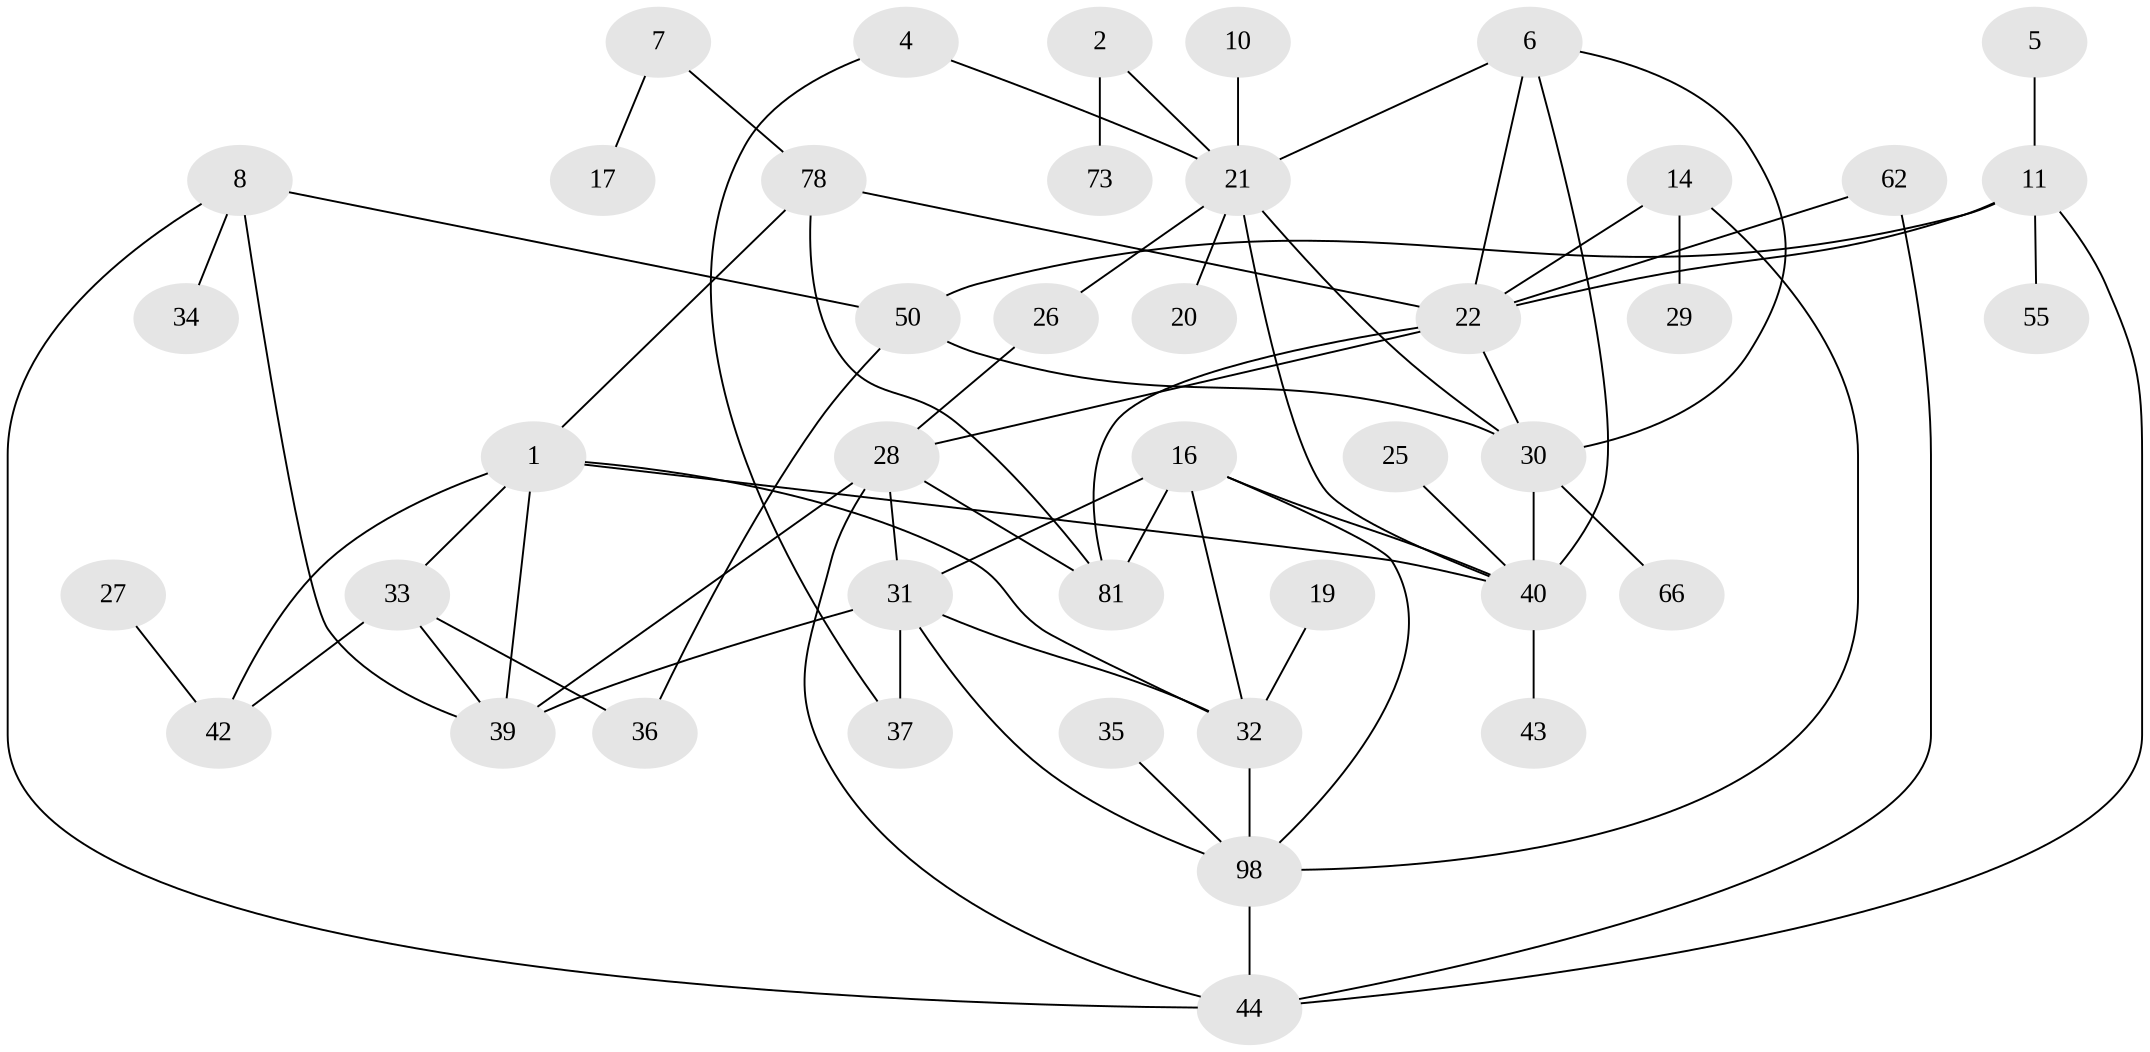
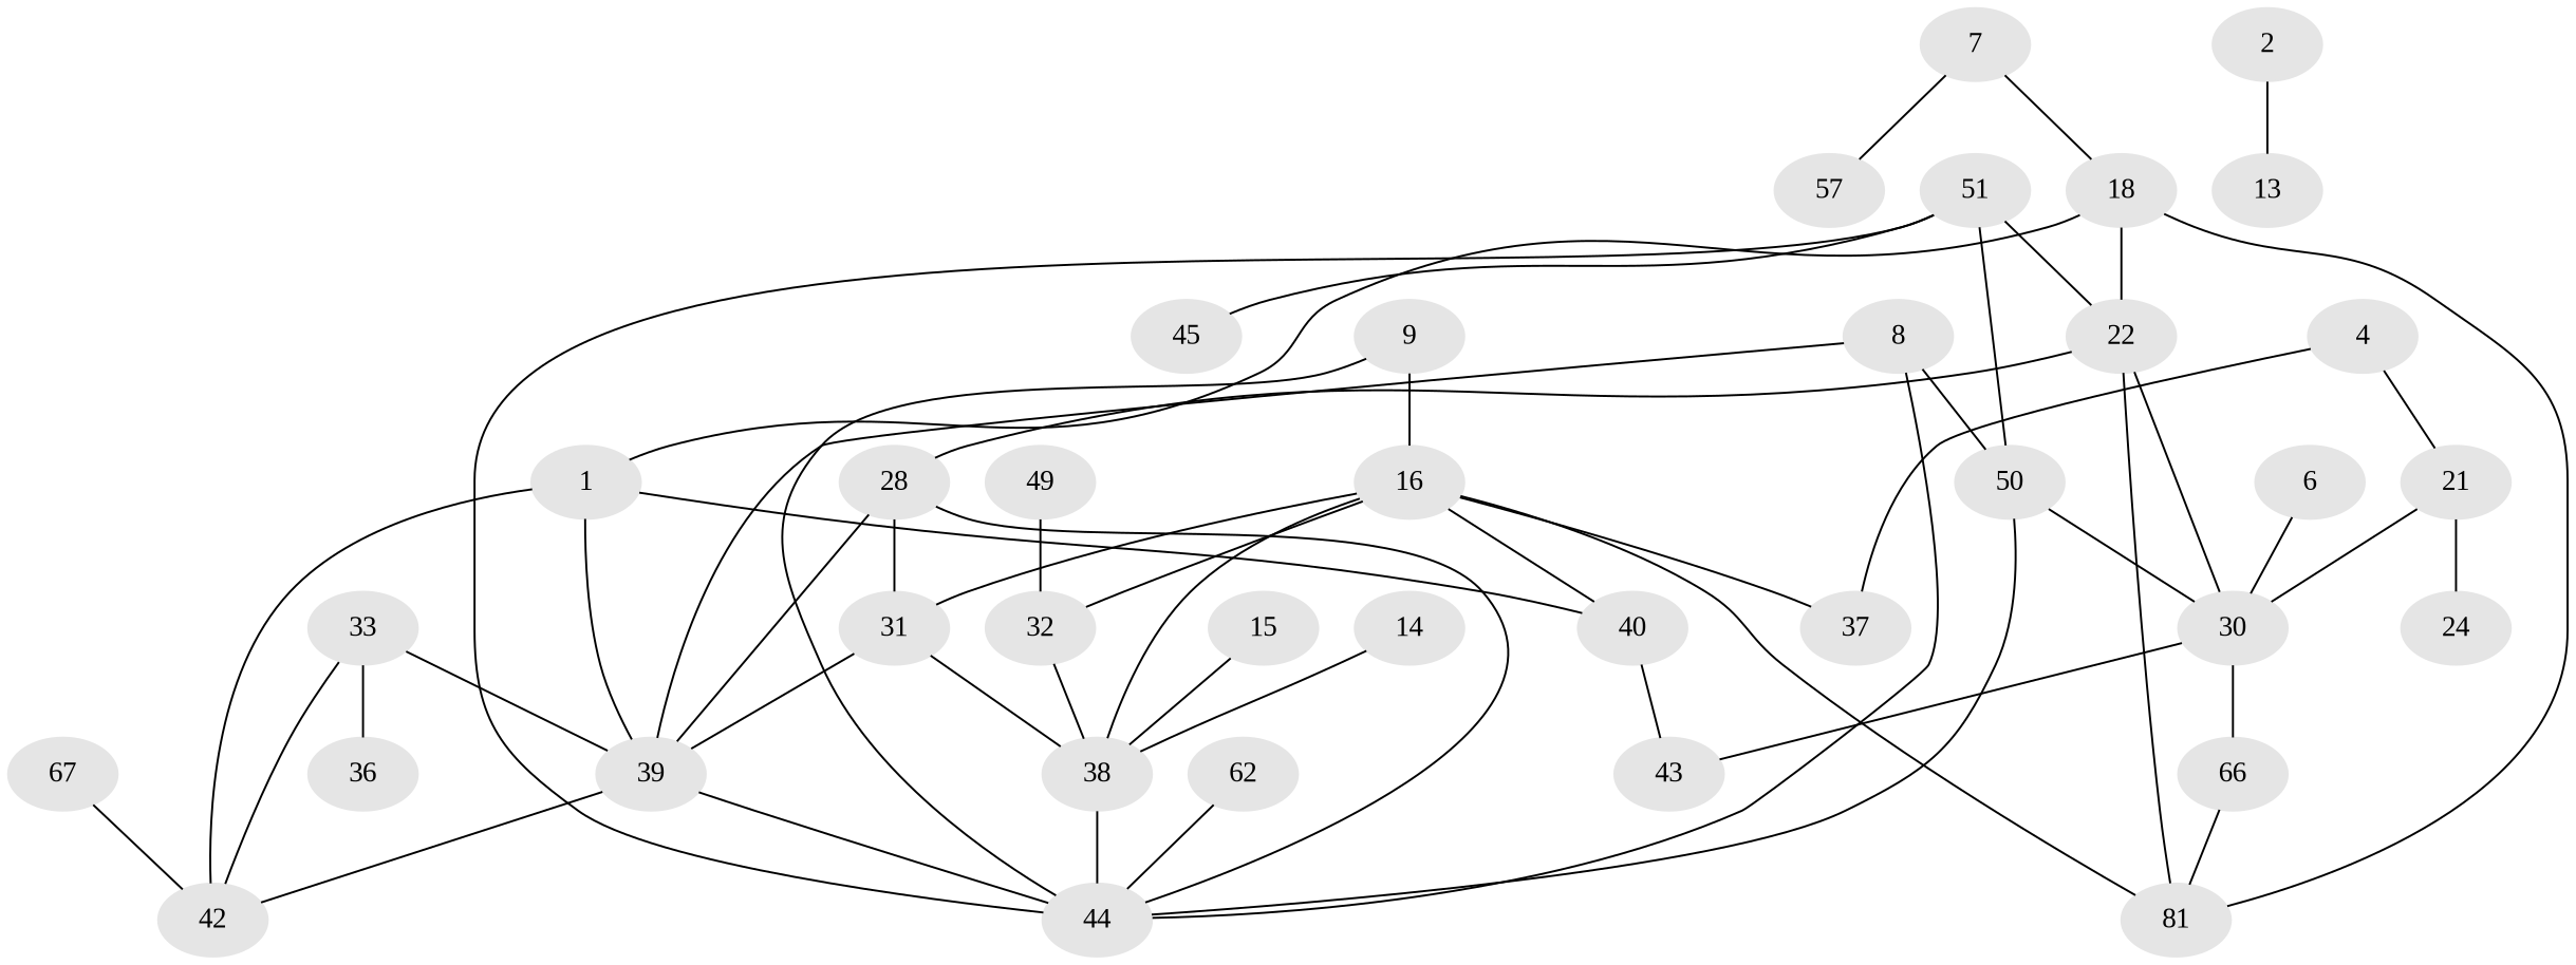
  graph {
    fontname="Liberation Serif"
    node [color=gray90 fontname="Liberation Serif" style=filled]
    edge [fontname="Liberation Serif" weight=1.0]
    1
    32
    33
    39
    40
    42
-   38 [label=98]
+   38
    36
    44
    43
    2
-   13 [label=73]
+   13
    21
    30
-   24 [label=20]
-   26
+   24
    4
    37
-   5
-   11
+   11 [label=51]
    22
    n22 [label=50]
-   45 [label=55]
+   45
    6
    n25 [label=81]
    28
    n27 [label=66]
    7
-   17
-   18 [label=78]
+   17 [label=57]
+   18
    8
-   34
+   9
    16
    31
-   10
    n37 [label=62]
    14
-   29
-   15 [label=35]
-   19
-   25
-   27
-   1 -- 32
-   1 -- 33
+   15
+   19 [label=49]
+   27 [label=67]
    1 -- 39
    1 -- 40
    1 -- 42
    32 -- 38
    33 -- 39
    33 -- 42
    33 -- 36
+   39 -- 42
+   39 -- 44 [weight=2.0]
    40 -- 43
    38 -- 44
    2 -- 13
-   2 -- 21
-   21 -- 40
    21 -- 30
    21 -- 24
-   21 -- 26
-   30 -- 40
+   30 -- 43
    30 -- n27
-   26 -- 28
    4 -- 21
    4 -- 37
-   5 -- 11
    11 -- 44
    11 -- 22
    11 -- n22
    11 -- 45
    22 -- 30
    22 -- n25
    22 -- 28
-   n22 -- 36
+   n22 -- 44
    n22 -- 30
-   6 -- 40
-   6 -- 21
    6 -- 30
-   6 -- 22
    28 -- 39
    28 -- 44
-   28 -- n25
+   n27 -- n25
    28 -- 31
    7 -- 17
    7 -- 18
    18 -- 1
    18 -- 22
    18 -- n25
    8 -- 39
    8 -- 44
    8 -- n22
-   8 -- 34
+   9 -- 44
+   9 -- 16
    16 -- 32
    16 -- 40
    16 -- 38
-   31 -- 37
+   16 -- 37
    16 -- n25
    16 -- 31
-   31 -- 32
    31 -- 39
    31 -- 38
-   10 -- 21
    n37 -- 44
-   n37 -- 22
    14 -- 38
-   14 -- 22
-   14 -- 29
    15 -- 38
    19 -- 32
-   25 -- 40
    27 -- 42
  }
